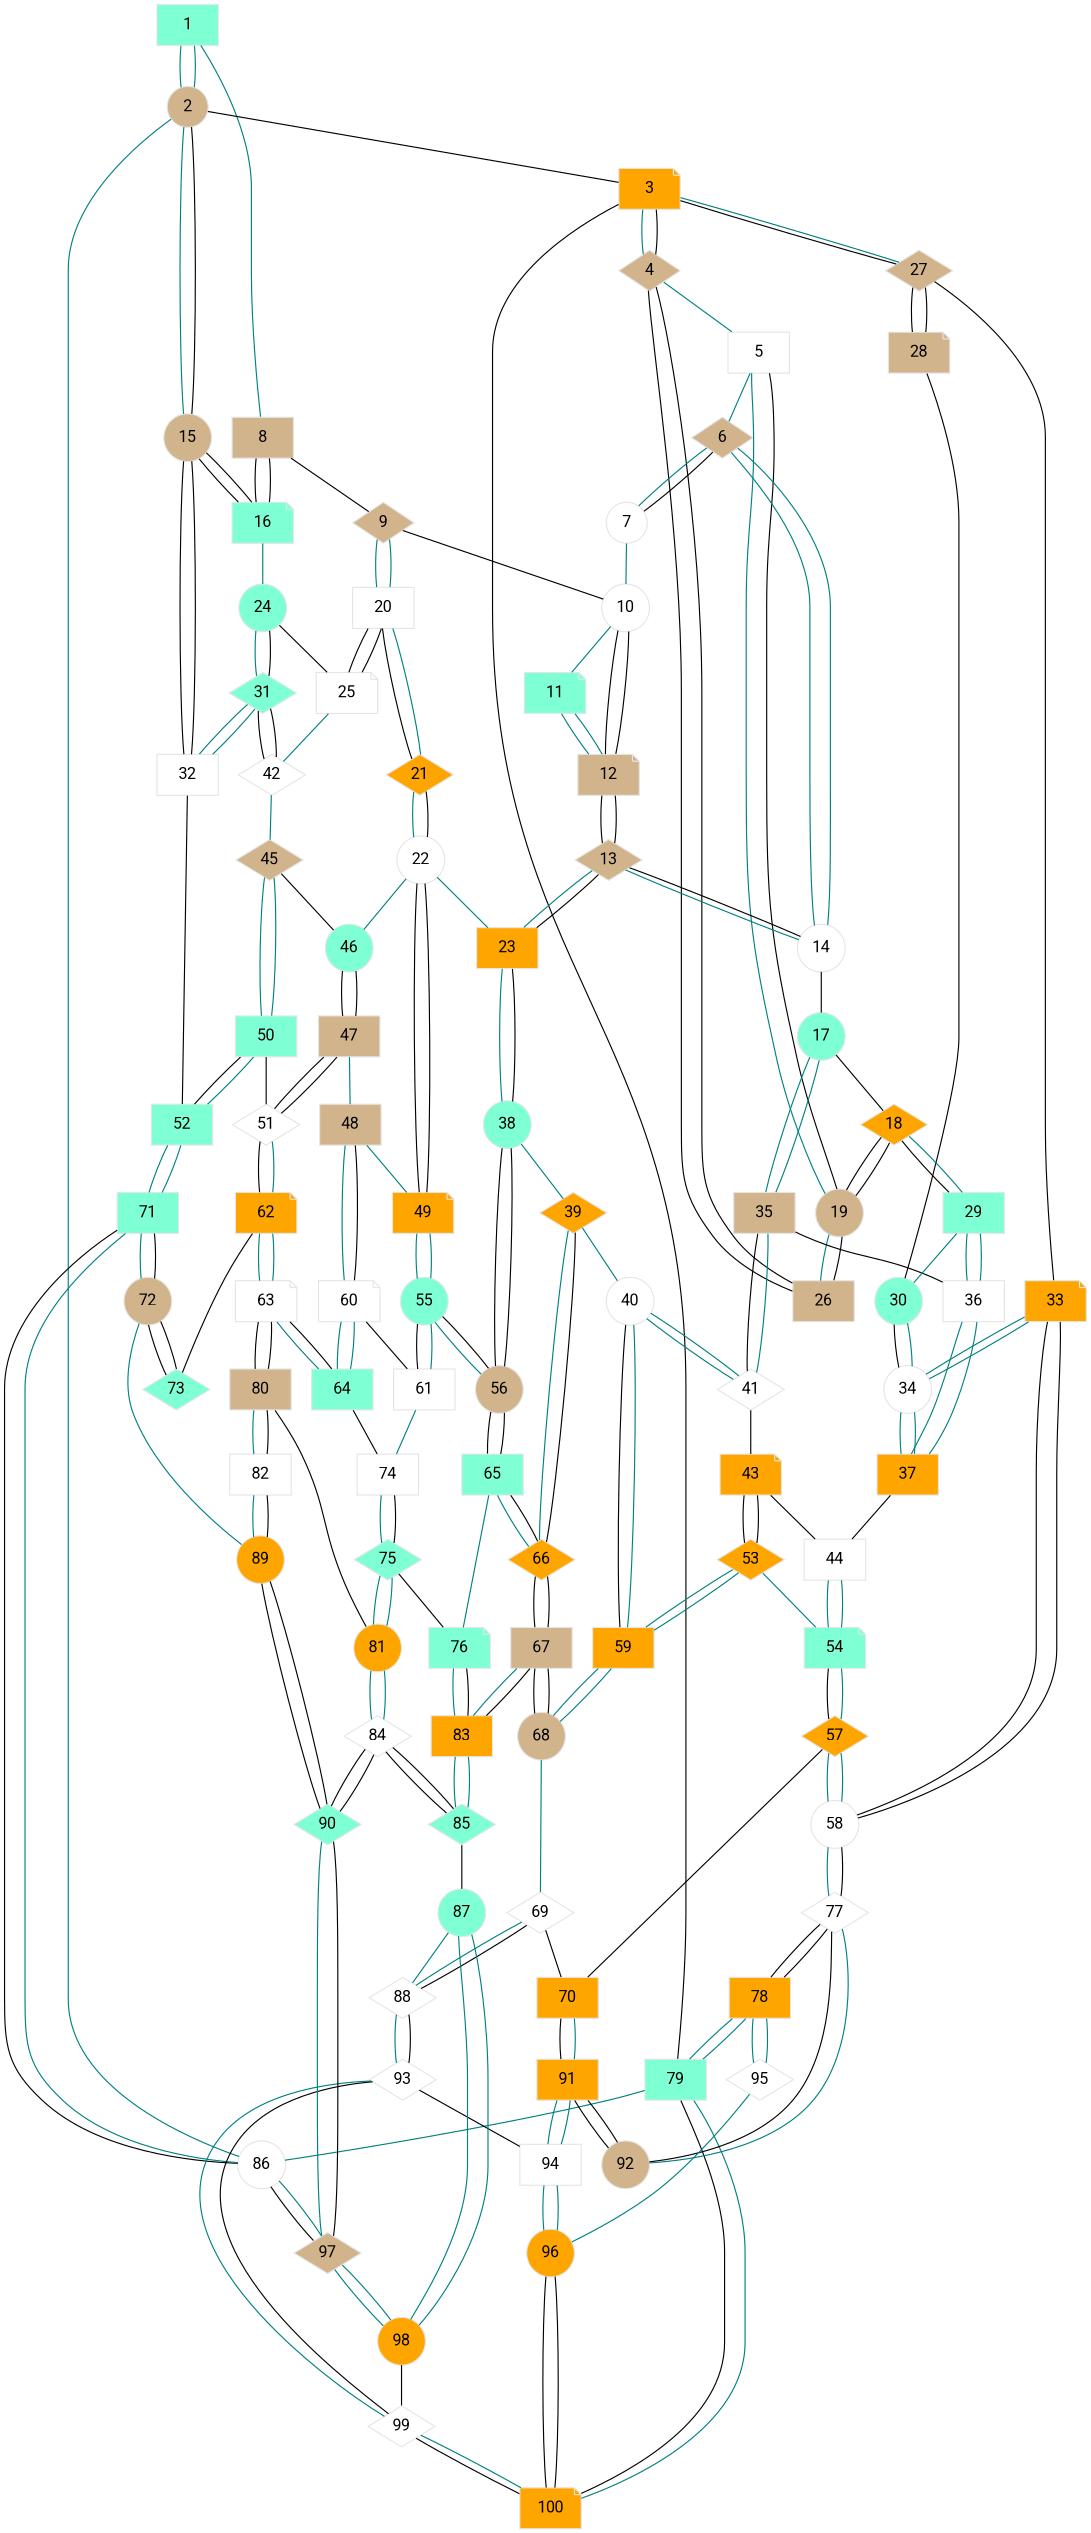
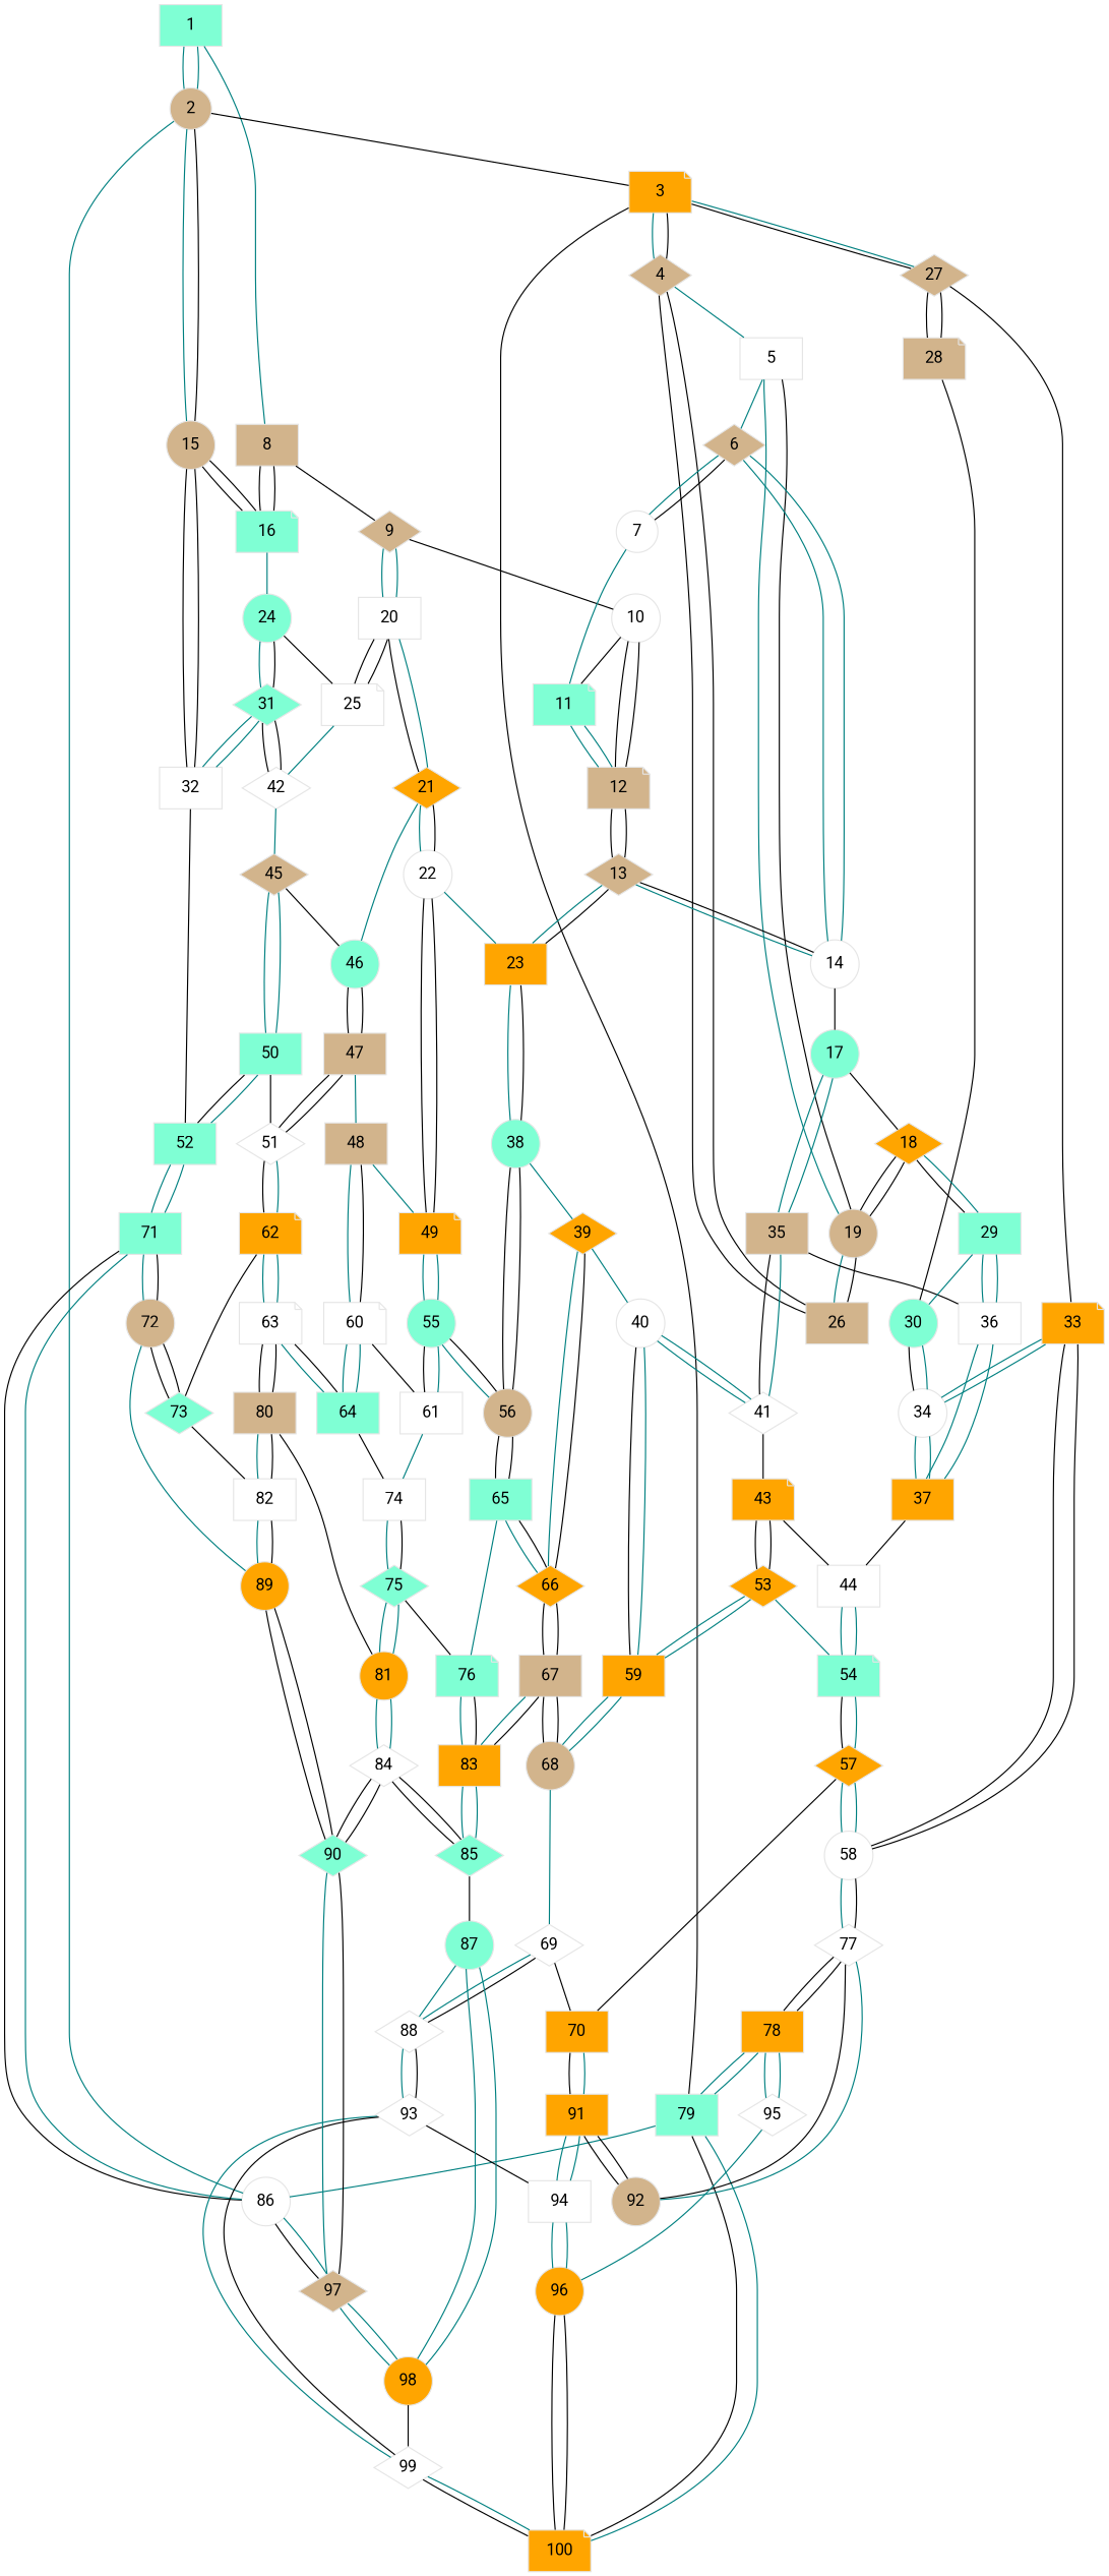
  graph {
    fontname=Roboto
    node [color=gray90 fillcolor=white fontname=Roboto shape=box style=filled]
    edge [color=black fontname=Roboto]
    1 [fillcolor=aquamarine]
    2 [fillcolor=tan shape=circle]
    8 [fillcolor=tan]
    3 [fillcolor=orange shape=note]
    15 [fillcolor=tan shape=circle]
    86 [shape=circle]
    9 [fillcolor=tan shape=diamond]
    16 [fillcolor=aquamarine shape=note]
    4 [fillcolor=tan shape=diamond]
    27 [fillcolor=tan shape=diamond]
    79 [fillcolor=aquamarine]
    32
    97 [fillcolor=tan shape=diamond]
    5
    26 [fillcolor=tan]
    28 [fillcolor=tan shape=note]
    33 [fillcolor=orange shape=note]
    100 [fillcolor=orange shape=note]
    6 [fillcolor=tan shape=diamond]
    19 [fillcolor=tan shape=circle]
    7 [shape=circle]
    14 [shape=circle]
    11 [fillcolor=aquamarine shape=note]
    17 [fillcolor=aquamarine shape=circle]
    12 [fillcolor=tan shape=note]
    10 [shape=circle]
    20
    24 [fillcolor=aquamarine shape=circle]
    21 [fillcolor=orange shape=diamond]
    25 [shape=note]
    13 [fillcolor=tan shape=diamond]
    23 [fillcolor=orange]
    38 [fillcolor=aquamarine shape=circle]
    18 [fillcolor=orange shape=diamond]
    35 [fillcolor=tan]
    52 [fillcolor=aquamarine]
    31 [fillcolor=aquamarine shape=diamond]
    29 [fillcolor=aquamarine]
    36
    41 [shape=diamond]
    30 [fillcolor=aquamarine shape=circle]
    22 [shape=circle]
    46 [fillcolor=aquamarine shape=circle]
    42 [shape=diamond]
    49 [fillcolor=orange shape=note]
    47 [fillcolor=tan]
    55 [fillcolor=aquamarine shape=circle]
    39 [fillcolor=orange shape=diamond]
    56 [fillcolor=tan shape=circle]
    45 [fillcolor=tan shape=diamond]
    34 [shape=circle]
    58 [shape=circle]
    37 [fillcolor=orange]
    71 [fillcolor=aquamarine]
    77 [shape=diamond]
    44
    43 [fillcolor=orange shape=note]
    54 [fillcolor=aquamarine shape=note]
    40 [shape=circle]
    66 [fillcolor=orange shape=diamond]
    65 [fillcolor=aquamarine]
    59 [fillcolor=orange]
    67 [fillcolor=tan]
    68 [fillcolor=tan shape=circle]
    53 [fillcolor=orange shape=diamond]
    50 [fillcolor=aquamarine]
    57 [fillcolor=orange shape=diamond]
    51 [shape=diamond]
    48 [fillcolor=tan]
    60 [shape=note]
    62 [fillcolor=orange shape=note]
    61
    64 [fillcolor=aquamarine]
    63 [shape=note]
    73 [fillcolor=aquamarine shape=diamond]
    72 [fillcolor=tan shape=circle]
    70 [fillcolor=orange]
    74
    76 [fillcolor=aquamarine shape=note]
    91 [fillcolor=orange]
    78 [fillcolor=orange]
    92 [fillcolor=tan shape=circle]
    69 [shape=diamond]
    75 [fillcolor=aquamarine shape=diamond]
    80 [fillcolor=tan]
    82
    81 [fillcolor=orange shape=circle]
    83 [fillcolor=orange]
    85 [fillcolor=aquamarine shape=diamond]
    88 [shape=diamond]
    93 [shape=diamond]
    94
    89 [fillcolor=orange shape=circle]
    90 [fillcolor=aquamarine shape=diamond]
    84 [shape=diamond]
    95 [shape=diamond]
    96 [fillcolor=orange shape=circle]
    87 [fillcolor=aquamarine shape=circle]
    98 [fillcolor=orange shape=circle]
    99 [shape=diamond]
    1 -- 2 [color=teal]
    1 -- 2 [color=teal]
    1 -- 8 [color=teal]
    2 -- 3
    2 -- 15 [color=teal]
    2 -- 15
    2 -- 86 [color=teal]
    8 -- 9
    8 -- 16
    8 -- 16
    3 -- 4 [color=teal]
    3 -- 4
    3 -- 27
    3 -- 27 [color=teal]
    3 -- 79
    15 -- 16
    15 -- 16
    15 -- 32
    15 -- 32
    86 -- 97
    86 -- 97 [color=teal]
    9 -- 10
    9 -- 20 [color=teal]
    9 -- 20 [color=teal]
    16 -- 24 [color=teal]
    4 -- 5 [color=teal]
    4 -- 26
    4 -- 26
    27 -- 28
    27 -- 28
    27 -- 33
    79 -- 86 [color=teal]
    79 -- 100
    79 -- 100 [color=teal]
    32 -- 52
    97 -- 98 [color=teal]
    97 -- 98 [color=teal]
    5 -- 6 [color=teal]
    5 -- 19 [color=teal]
    5 -- 19
    28 -- 30
    33 -- 34 [color=teal]
    33 -- 34 [color=teal]
    33 -- 58
    33 -- 58
    6 -- 7 [color=teal]
    6 -- 7
    6 -- 14 [color=teal]
    6 -- 14 [color=teal]
    19 -- 26 [color=teal]
    19 -- 26
-   7 -- 10 [color=teal]
+   7 -- 11 [color=teal]
    14 -- 17
    11 -- 12 [color=teal]
    11 -- 12 [color=teal]
    17 -- 18
    17 -- 35 [color=teal]
    17 -- 35 [color=teal]
    12 -- 13
    12 -- 13
-   10 -- 11 [color=teal]
+   10 -- 11
    10 -- 12
    10 -- 12
    20 -- 21
    20 -- 21 [color=teal]
    20 -- 25
    20 -- 25
    24 -- 25
    24 -- 31 [color=teal]
    24 -- 31
    21 -- 22 [color=teal]
    21 -- 22
-   22 -- 46 [color=teal]
+   21 -- 46 [color=teal]
    25 -- 42 [color=teal]
    13 -- 14 [color=teal]
    13 -- 14
    13 -- 23 [color=teal]
    13 -- 23
    23 -- 38 [color=teal]
    23 -- 38
    38 -- 39 [color=teal]
    38 -- 56
    38 -- 56
    18 -- 19
    18 -- 19
    18 -- 29
    18 -- 29 [color=teal]
    35 -- 36
    35 -- 41
    35 -- 41 [color=teal]
    52 -- 71 [color=teal]
    52 -- 71 [color=teal]
    31 -- 32 [color=teal]
    31 -- 32 [color=teal]
    31 -- 42
    31 -- 42
    29 -- 36 [color=teal]
    29 -- 36 [color=teal]
    29 -- 30 [color=teal]
    36 -- 37 [color=teal]
    36 -- 37 [color=teal]
    41 -- 43
    30 -- 34
    30 -- 34 [color=teal]
    22 -- 23 [color=teal]
    22 -- 49
    22 -- 49
    46 -- 47
    46 -- 47
    42 -- 45 [color=teal]
    49 -- 55 [color=teal]
    49 -- 55 [color=teal]
    47 -- 51
    47 -- 51
    47 -- 48 [color=teal]
    55 -- 56 [color=teal]
    55 -- 56
    55 -- 61
    55 -- 61 [color=teal]
    39 -- 40 [color=teal]
    39 -- 66 [color=teal]
    39 -- 66
    56 -- 65
    56 -- 65
    45 -- 46
    45 -- 50 [color=teal]
    45 -- 50 [color=teal]
    34 -- 37 [color=teal]
    34 -- 37 [color=teal]
    58 -- 77 [color=teal]
    58 -- 77
    37 -- 44
    71 -- 86
    71 -- 86 [color=teal]
    71 -- 72 [color=teal]
    71 -- 72
    77 -- 78
    77 -- 78
    77 -- 92
    77 -- 92 [color=teal]
    44 -- 54 [color=teal]
    44 -- 54 [color=teal]
    43 -- 44
    43 -- 53
    43 -- 53
    54 -- 57
    54 -- 57 [color=teal]
    40 -- 41 [color=teal]
    40 -- 41 [color=teal]
    40 -- 59
    40 -- 59 [color=teal]
    66 -- 67
    66 -- 67
    65 -- 66 [color=teal]
    65 -- 66
    65 -- 76 [color=teal]
    59 -- 68 [color=teal]
    59 -- 68 [color=teal]
    67 -- 68
    67 -- 68
    67 -- 83 [color=teal]
    67 -- 83
    68 -- 69 [color=teal]
    53 -- 54 [color=teal]
    53 -- 59 [color=teal]
    53 -- 59 [color=teal]
    50 -- 52
    50 -- 52 [color=teal]
    50 -- 51
    57 -- 58 [color=teal]
    57 -- 58 [color=teal]
    57 -- 70
    51 -- 62
    51 -- 62 [color=teal]
    48 -- 49 [color=teal]
    48 -- 60 [color=teal]
    48 -- 60
    60 -- 61
    60 -- 64 [color=teal]
    60 -- 64 [color=teal]
    62 -- 63 [color=teal]
    62 -- 63 [color=teal]
    62 -- 73
    61 -- 74 [color=teal]
    64 -- 74
    63 -- 64 [color=teal]
    63 -- 64
    63 -- 80
    63 -- 80
+   73 -- 82
    72 -- 73
    72 -- 73
    72 -- 89 [color=teal]
    70 -- 91
    70 -- 91 [color=teal]
    74 -- 75 [color=teal]
    74 -- 75
    76 -- 83 [color=teal]
    76 -- 83
    91 -- 92
    91 -- 92
    91 -- 94 [color=teal]
    91 -- 94 [color=teal]
    78 -- 79 [color=teal]
    78 -- 79 [color=teal]
    78 -- 95 [color=teal]
    78 -- 95 [color=teal]
    69 -- 70
    69 -- 88 [color=teal]
    69 -- 88
    75 -- 76
    75 -- 81 [color=teal]
    75 -- 81 [color=teal]
    80 -- 82 [color=teal]
    80 -- 82
    80 -- 81
    82 -- 89 [color=teal]
    82 -- 89
    81 -- 84 [color=teal]
    81 -- 84 [color=teal]
    83 -- 85 [color=teal]
    83 -- 85 [color=teal]
    85 -- 87
    88 -- 93 [color=teal]
    88 -- 93
    93 -- 94
    93 -- 99 [color=teal]
    93 -- 99
    94 -- 96 [color=teal]
    94 -- 96 [color=teal]
    89 -- 90
    89 -- 90
    90 -- 97 [color=teal]
    90 -- 97
    84 -- 85
    84 -- 85
    84 -- 90
    84 -- 90
    95 -- 96 [color=teal]
    96 -- 100
    96 -- 100
    87 -- 88 [color=teal]
    87 -- 98 [color=teal]
    87 -- 98 [color=teal]
    98 -- 99
    99 -- 100
    99 -- 100 [color=teal]
  }
